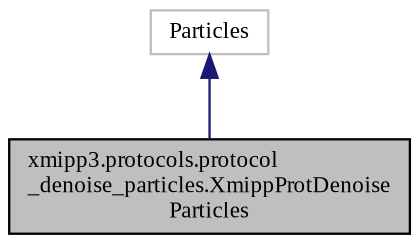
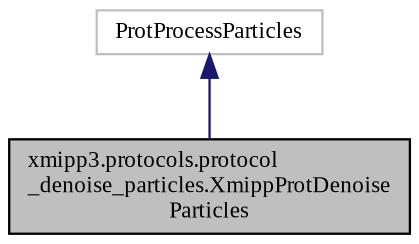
  digraph {
    fontname="Liberation Serif"
    node [fontname="Liberation Serif" fontsize=10 shape=record style=filled]
    n1 [color=black fillcolor=grey75 fontcolor=black height=0.2 label="xmipp3.protocols.protocol\l_denoise_particles.XmippProtDenoise\lParticles" width=0.4]
-   n2 [color=grey75 fillcolor=white height=0.2 label=Particles width=0.4]
+   n2 [color=grey75 fillcolor=white height=0.2 label=ProtProcessParticles width=0.4]
    n2 -> n1 [color=midnightblue dir=back fontname="Liberation Serif" fontsize=10 labelfontname=Helvetica labelfontsize=10 style=solid]
  }
